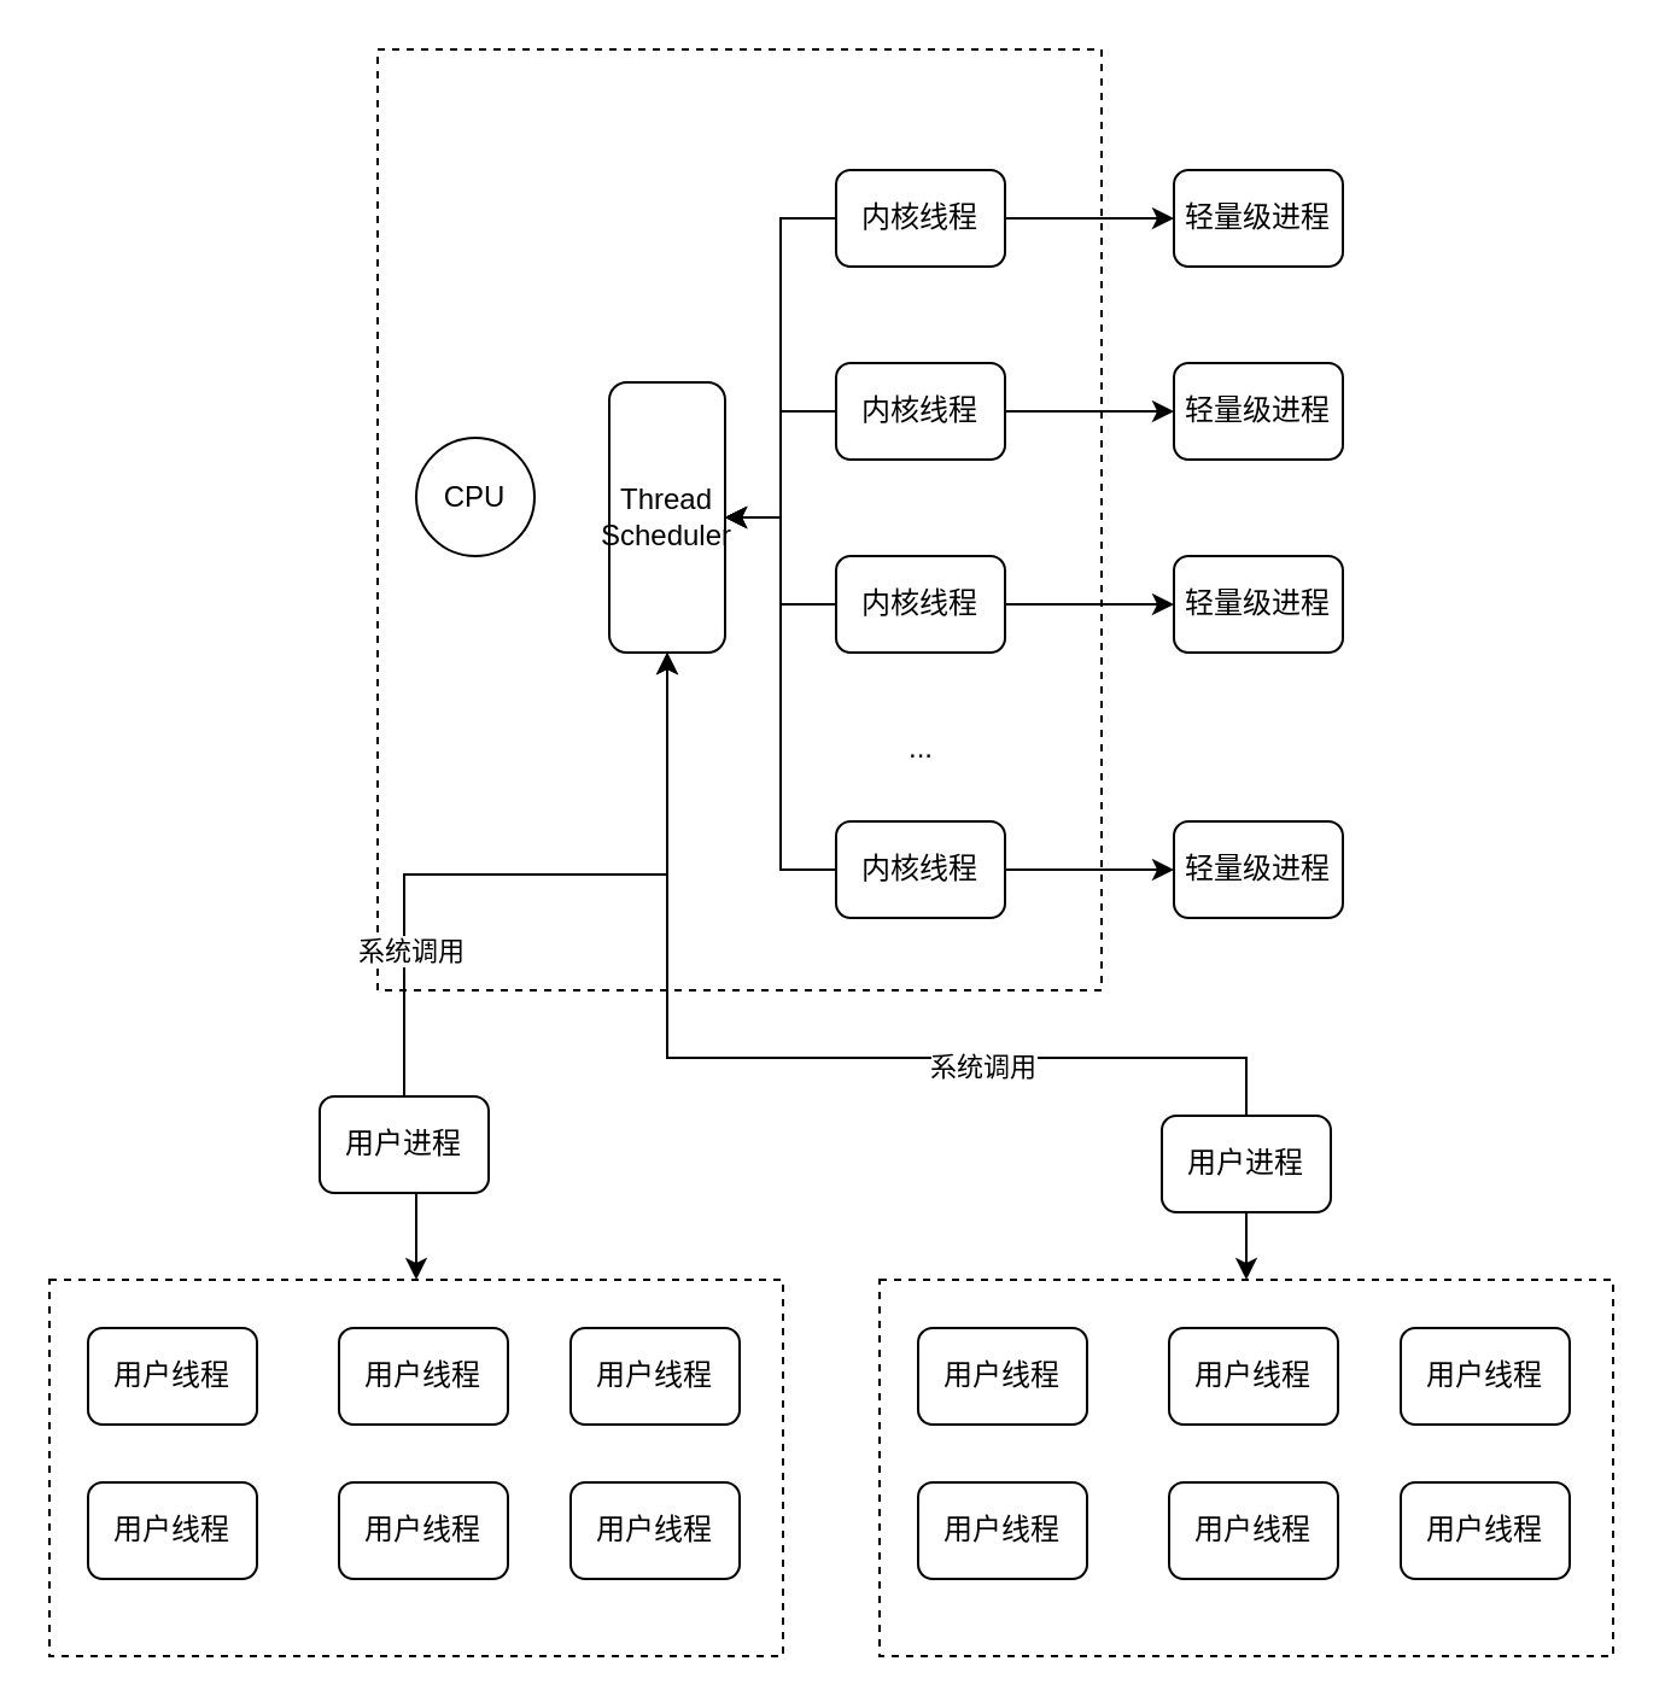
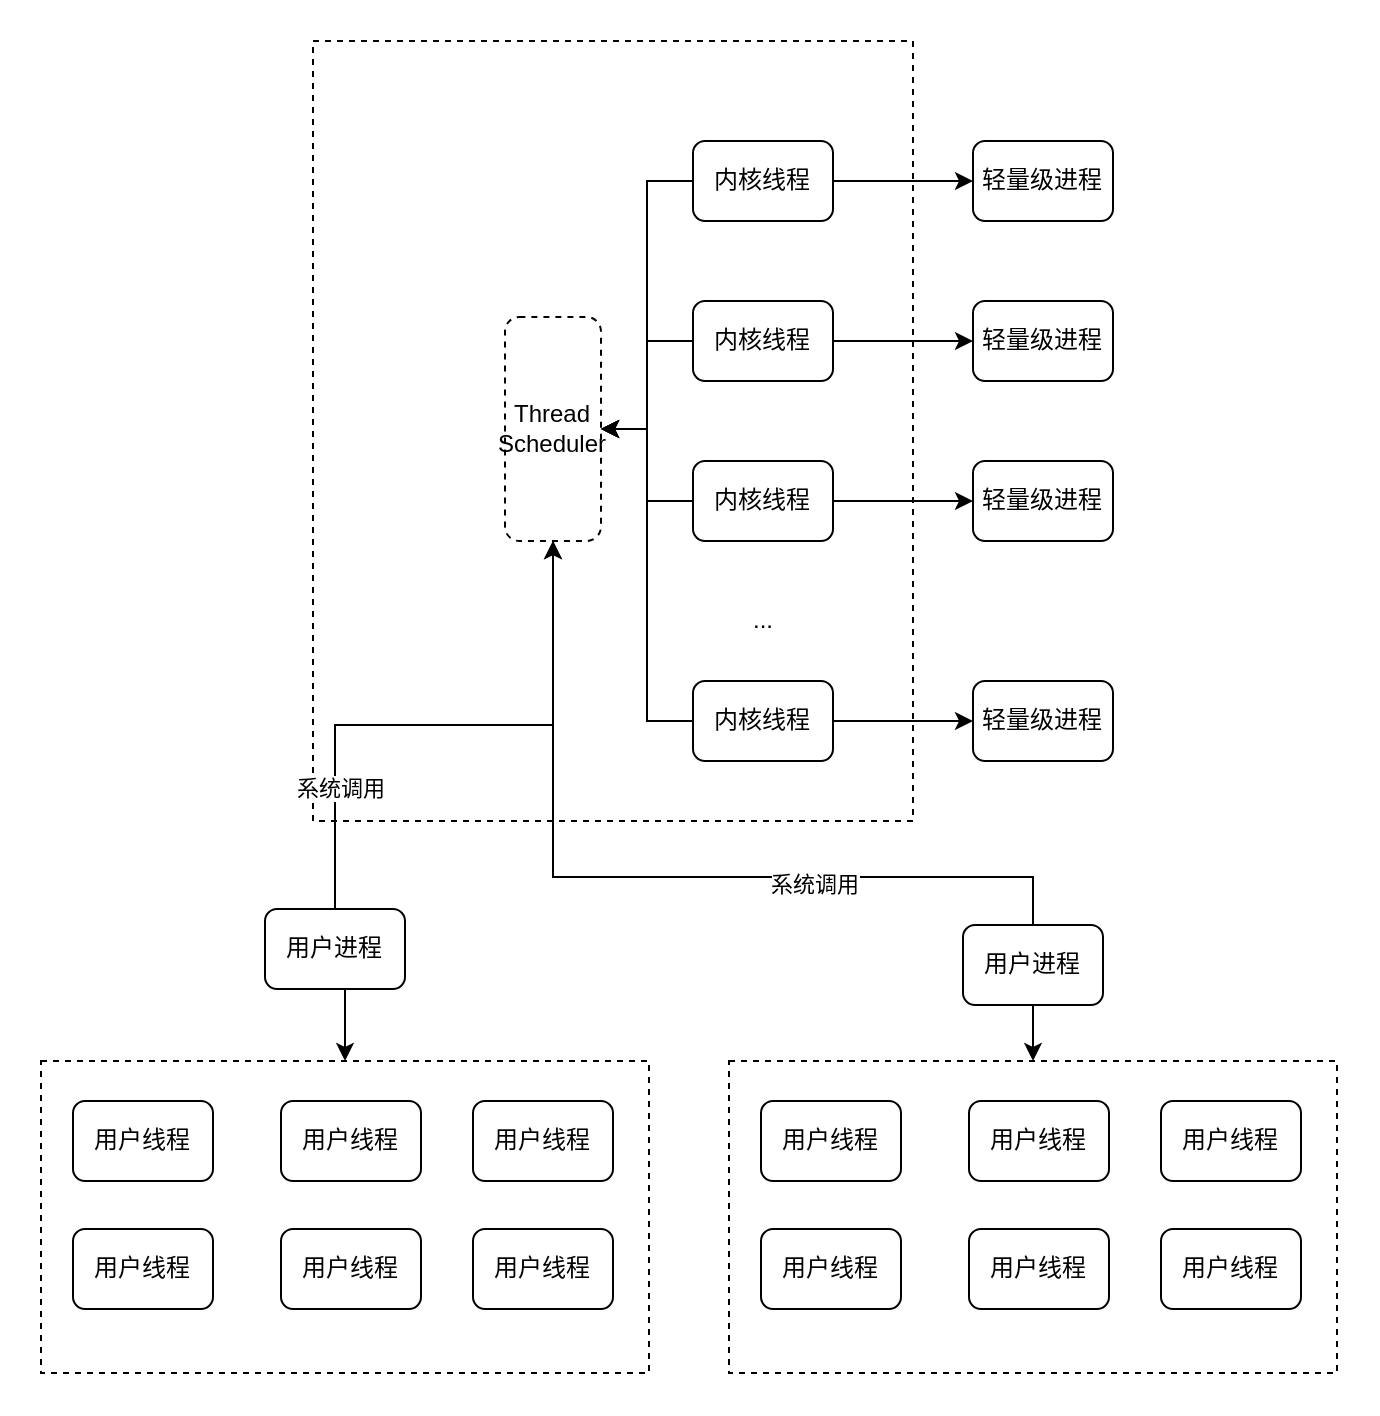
  <mxCell id="0" />
  <mxCell id="1" parent="0" />
  <mxCell id="2" value="" style="rounded=0;whiteSpace=wrap;html=1;dashed=1;fillColor=none;" parent="1" vertex="1"><mxGeometry x="20" y="530" width="304" height="156" as="geometry" /></mxCell>
  <mxCell id="3" value="" style="rounded=0;whiteSpace=wrap;html=1;dashed=1;fillColor=none;" parent="1" vertex="1"><mxGeometry x="156" y="20" width="300" height="390" as="geometry" /></mxCell>
- <mxCell id="4" value="CPU" style="ellipse;whiteSpace=wrap;html=1;aspect=fixed;" parent="1" vertex="1"><mxGeometry x="172" y="181" width="49" height="49" as="geometry" /></mxCell>
  <mxCell id="5" style="edgeStyle=orthogonalEdgeStyle;rounded=0;orthogonalLoop=1;jettySize=auto;html=1;exitX=1;exitY=0.5;exitDx=0;exitDy=0;entryX=0;entryY=0.5;entryDx=0;entryDy=0;" parent="1" source="7" target="18" edge="1"><mxGeometry relative="1" as="geometry" /></mxCell>
  <mxCell id="6" style="edgeStyle=orthogonalEdgeStyle;rounded=0;orthogonalLoop=1;jettySize=auto;html=1;exitX=0;exitY=0.5;exitDx=0;exitDy=0;entryX=1;entryY=0.5;entryDx=0;entryDy=0;" parent="1" source="7" target="43" edge="1"><mxGeometry relative="1" as="geometry" /></mxCell>
  <mxCell id="7" value="内核线程" style="rounded=1;whiteSpace=wrap;html=1;" parent="1" vertex="1"><mxGeometry x="346" y="70" width="70" height="40" as="geometry" /></mxCell>
  <mxCell id="8" style="edgeStyle=orthogonalEdgeStyle;rounded=0;orthogonalLoop=1;jettySize=auto;html=1;exitX=1;exitY=0.5;exitDx=0;exitDy=0;entryX=0;entryY=0.5;entryDx=0;entryDy=0;" parent="1" source="10" target="19" edge="1"><mxGeometry relative="1" as="geometry" /></mxCell>
  <mxCell id="9" style="edgeStyle=orthogonalEdgeStyle;rounded=0;orthogonalLoop=1;jettySize=auto;html=1;exitX=0;exitY=0.5;exitDx=0;exitDy=0;entryX=1;entryY=0.5;entryDx=0;entryDy=0;" parent="1" source="10" target="43" edge="1"><mxGeometry relative="1" as="geometry" /></mxCell>
  <mxCell id="10" value="内核线程" style="rounded=1;whiteSpace=wrap;html=1;" parent="1" vertex="1"><mxGeometry x="346" y="150" width="70" height="40" as="geometry" /></mxCell>
  <mxCell id="11" style="edgeStyle=orthogonalEdgeStyle;rounded=0;orthogonalLoop=1;jettySize=auto;html=1;exitX=1;exitY=0.5;exitDx=0;exitDy=0;entryX=0;entryY=0.5;entryDx=0;entryDy=0;" parent="1" source="13" target="20" edge="1"><mxGeometry relative="1" as="geometry" /></mxCell>
  <mxCell id="12" value="" style="edgeStyle=orthogonalEdgeStyle;rounded=0;orthogonalLoop=1;jettySize=auto;html=1;" parent="1" source="13" target="43" edge="1"><mxGeometry relative="1" as="geometry" /></mxCell>
  <mxCell id="13" value="内核线程" style="rounded=1;whiteSpace=wrap;html=1;" parent="1" vertex="1"><mxGeometry x="346" y="230" width="70" height="40" as="geometry" /></mxCell>
  <mxCell id="14" style="edgeStyle=orthogonalEdgeStyle;rounded=0;orthogonalLoop=1;jettySize=auto;html=1;exitX=1;exitY=0.5;exitDx=0;exitDy=0;" parent="1" source="16" target="21" edge="1"><mxGeometry relative="1" as="geometry" /></mxCell>
  <mxCell id="15" style="edgeStyle=orthogonalEdgeStyle;rounded=0;orthogonalLoop=1;jettySize=auto;html=1;exitX=0;exitY=0.5;exitDx=0;exitDy=0;entryX=1;entryY=0.5;entryDx=0;entryDy=0;" parent="1" source="16" target="43" edge="1"><mxGeometry relative="1" as="geometry" /></mxCell>
  <mxCell id="16" value="内核线程" style="rounded=1;whiteSpace=wrap;html=1;" parent="1" vertex="1"><mxGeometry x="346" y="340" width="70" height="40" as="geometry" /></mxCell>
  <mxCell id="17" value="..." style="text;html=1;strokeColor=none;fillColor=none;align=center;verticalAlign=middle;whiteSpace=wrap;rounded=0;" parent="1" vertex="1"><mxGeometry x="373.5" y="290" width="15" height="40" as="geometry" /></mxCell>
  <mxCell id="18" value="轻量级进程" style="rounded=1;whiteSpace=wrap;html=1;" parent="1" vertex="1"><mxGeometry x="486" y="70" width="70" height="40" as="geometry" /></mxCell>
  <mxCell id="19" value="轻量级进程" style="rounded=1;whiteSpace=wrap;html=1;" parent="1" vertex="1"><mxGeometry x="486" y="150" width="70" height="40" as="geometry" /></mxCell>
  <mxCell id="20" value="轻量级进程" style="rounded=1;whiteSpace=wrap;html=1;" parent="1" vertex="1"><mxGeometry x="486" y="230" width="70" height="40" as="geometry" /></mxCell>
  <mxCell id="21" value="轻量级进程" style="rounded=1;whiteSpace=wrap;html=1;" parent="1" vertex="1"><mxGeometry x="486" y="340" width="70" height="40" as="geometry" /></mxCell>
  <mxCell id="22" style="edgeStyle=orthogonalEdgeStyle;rounded=0;orthogonalLoop=1;jettySize=auto;html=1;exitX=0.5;exitY=1;exitDx=0;exitDy=0;entryX=0.5;entryY=0;entryDx=0;entryDy=0;" parent="1" source="25" target="2" edge="1"><mxGeometry relative="1" as="geometry" /></mxCell>
  <mxCell id="23" style="edgeStyle=orthogonalEdgeStyle;rounded=0;orthogonalLoop=1;jettySize=auto;html=1;exitX=0.5;exitY=0;exitDx=0;exitDy=0;entryX=0.5;entryY=1;entryDx=0;entryDy=0;" parent="1" source="25" target="43" edge="1"><mxGeometry relative="1" as="geometry" /></mxCell>
  <mxCell id="24" value="系统调用" style="edgeLabel;html=1;align=center;verticalAlign=middle;resizable=0;points=[];" parent="23" vertex="1" connectable="0"><mxGeometry x="-0.584" y="-2" relative="1" as="geometry"><mxPoint as="offset" /></mxGeometry></mxCell>
  <mxCell id="25" value="用户进程" style="rounded=1;whiteSpace=wrap;html=1;" parent="1" vertex="1"><mxGeometry x="132" y="454" width="70" height="40" as="geometry" /></mxCell>
  <mxCell id="26" style="edgeStyle=orthogonalEdgeStyle;rounded=0;orthogonalLoop=1;jettySize=auto;html=1;exitX=0.5;exitY=1;exitDx=0;exitDy=0;entryX=0.5;entryY=0;entryDx=0;entryDy=0;" parent="1" source="29" target="36" edge="1"><mxGeometry relative="1" as="geometry" /></mxCell>
  <mxCell id="27" style="edgeStyle=orthogonalEdgeStyle;rounded=0;orthogonalLoop=1;jettySize=auto;html=1;exitX=0.5;exitY=0;exitDx=0;exitDy=0;entryX=0.5;entryY=1;entryDx=0;entryDy=0;" parent="1" source="29" target="43" edge="1"><mxGeometry relative="1" as="geometry"><Array as="points"><mxPoint x="516" y="438" /><mxPoint x="276" y="438" /></Array></mxGeometry></mxCell>
  <mxCell id="28" value="系统调用" style="edgeLabel;html=1;align=center;verticalAlign=middle;resizable=0;points=[];" parent="27" vertex="1" connectable="0"><mxGeometry x="-0.38" y="3" relative="1" as="geometry"><mxPoint as="offset" /></mxGeometry></mxCell>
  <mxCell id="29" value="用户进程" style="rounded=1;whiteSpace=wrap;html=1;" parent="1" vertex="1"><mxGeometry x="481" y="462" width="70" height="40" as="geometry" /></mxCell>
  <mxCell id="30" value="用户线程" style="rounded=1;whiteSpace=wrap;html=1;" parent="1" vertex="1"><mxGeometry x="36" y="550" width="70" height="40" as="geometry" /></mxCell>
  <mxCell id="31" value="用户线程" style="rounded=1;whiteSpace=wrap;html=1;" parent="1" vertex="1"><mxGeometry x="140" y="550" width="70" height="40" as="geometry" /></mxCell>
  <mxCell id="32" value="用户线程" style="rounded=1;whiteSpace=wrap;html=1;" parent="1" vertex="1"><mxGeometry x="236" y="550" width="70" height="40" as="geometry" /></mxCell>
  <mxCell id="33" value="用户线程" style="rounded=1;whiteSpace=wrap;html=1;" parent="1" vertex="1"><mxGeometry x="236" y="614" width="70" height="40" as="geometry" /></mxCell>
  <mxCell id="34" value="用户线程" style="rounded=1;whiteSpace=wrap;html=1;" parent="1" vertex="1"><mxGeometry x="140" y="614" width="70" height="40" as="geometry" /></mxCell>
  <mxCell id="35" value="用户线程" style="rounded=1;whiteSpace=wrap;html=1;" parent="1" vertex="1"><mxGeometry x="36" y="614" width="70" height="40" as="geometry" /></mxCell>
  <mxCell id="36" value="" style="rounded=0;whiteSpace=wrap;html=1;dashed=1;fillColor=none;" parent="1" vertex="1"><mxGeometry x="364" y="530" width="304" height="156" as="geometry" /></mxCell>
  <mxCell id="37" value="用户线程" style="rounded=1;whiteSpace=wrap;html=1;" parent="1" vertex="1"><mxGeometry x="380" y="550" width="70" height="40" as="geometry" /></mxCell>
  <mxCell id="38" value="用户线程" style="rounded=1;whiteSpace=wrap;html=1;" parent="1" vertex="1"><mxGeometry x="484" y="550" width="70" height="40" as="geometry" /></mxCell>
  <mxCell id="39" value="用户线程" style="rounded=1;whiteSpace=wrap;html=1;" parent="1" vertex="1"><mxGeometry x="580" y="550" width="70" height="40" as="geometry" /></mxCell>
  <mxCell id="40" value="用户线程" style="rounded=1;whiteSpace=wrap;html=1;" parent="1" vertex="1"><mxGeometry x="580" y="614" width="70" height="40" as="geometry" /></mxCell>
  <mxCell id="41" value="用户线程" style="rounded=1;whiteSpace=wrap;html=1;" parent="1" vertex="1"><mxGeometry x="484" y="614" width="70" height="40" as="geometry" /></mxCell>
  <mxCell id="42" value="用户线程" style="rounded=1;whiteSpace=wrap;html=1;" parent="1" vertex="1"><mxGeometry x="380" y="614" width="70" height="40" as="geometry" /></mxCell>
- <mxCell id="43" value="Thread&lt;br&gt;Scheduler" style="rounded=1;whiteSpace=wrap;html=1;dashed=0;fillColor=none;" parent="1" vertex="1"><mxGeometry x="252" y="158" width="48" height="112" as="geometry" /></mxCell>
+ <mxCell id="43" value="Thread&lt;br&gt;Scheduler" style="rounded=1;whiteSpace=wrap;html=1;dashed=1;fillColor=none;" parent="1" vertex="1"><mxGeometry x="252" y="158" width="48" height="112" as="geometry" /></mxCell>
